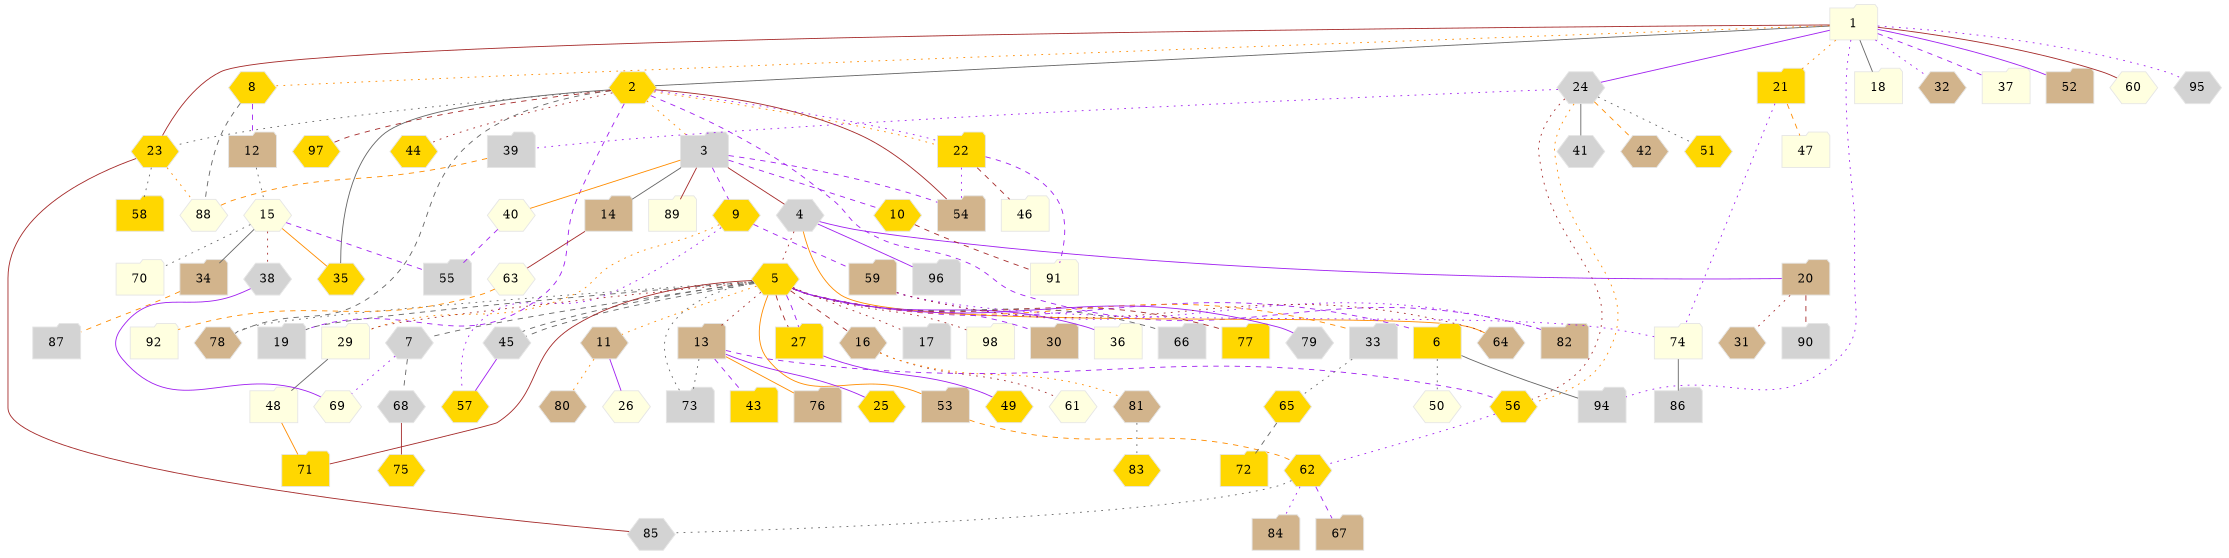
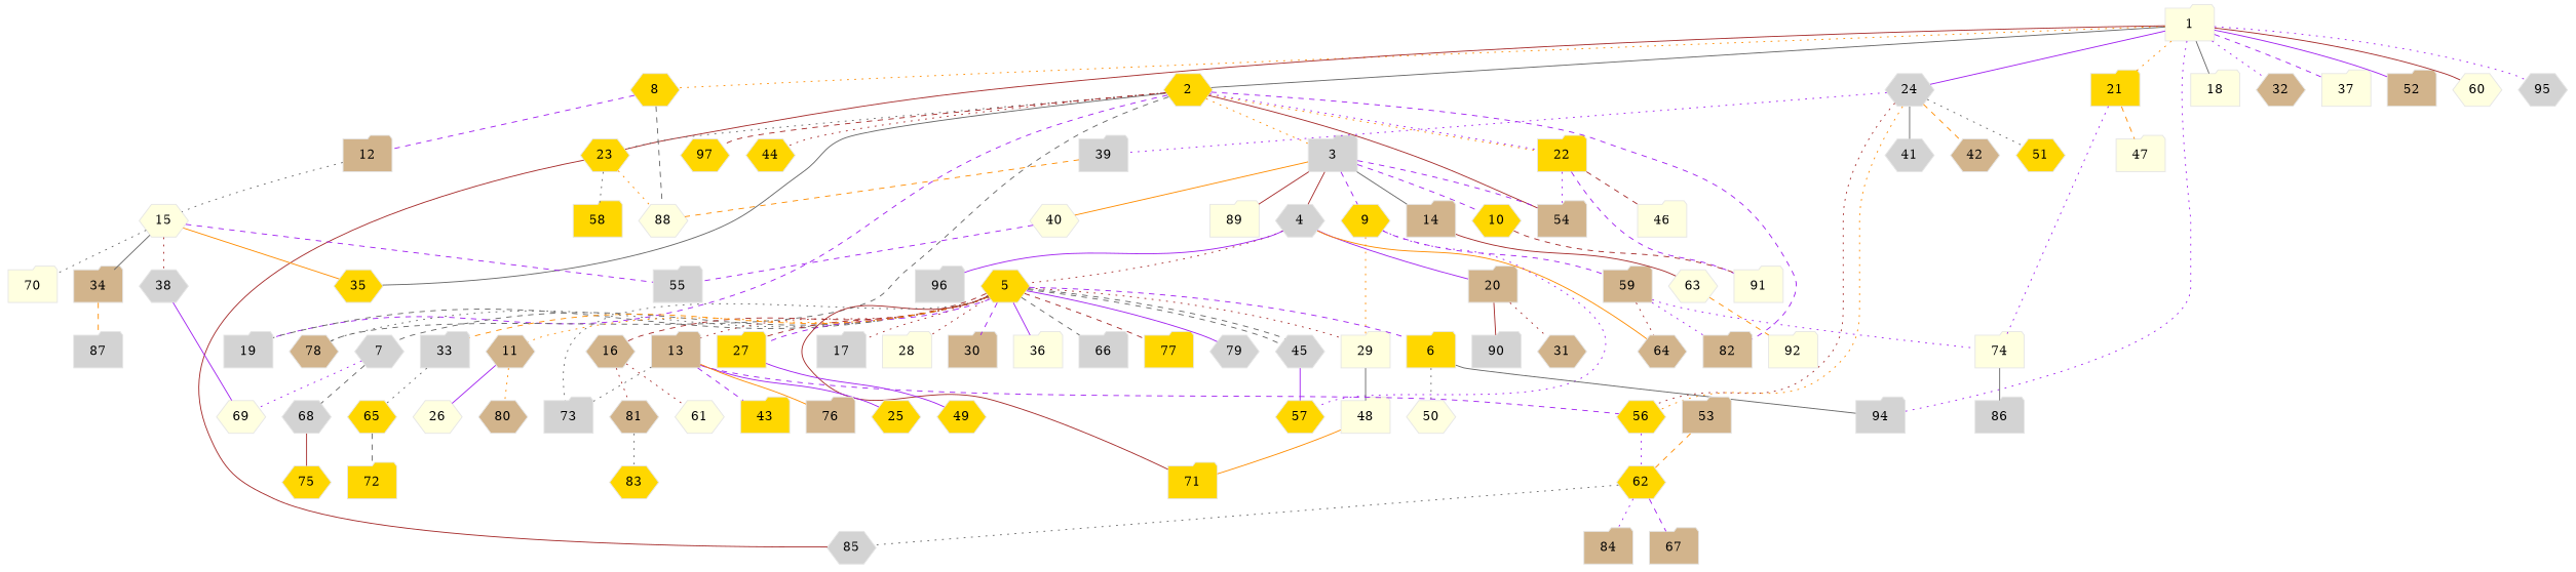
  graph {
    node [color=gray90 fillcolor=gold shape=folder style=filled]
    edge [color=purple style=dotted]
    1 [fillcolor=lightyellow]
    2 [shape=hexagon]
    8 [shape=hexagon]
    18 [fillcolor=lightyellow]
    21
    23 [shape=hexagon]
    24 [fillcolor=lightgrey shape=hexagon]
    32 [fillcolor=tan shape=hexagon]
    37 [fillcolor=lightyellow]
    52 [fillcolor=tan]
    60 [fillcolor=lightyellow shape=hexagon]
    94 [fillcolor=lightgrey]
    95 [fillcolor=lightgrey shape=hexagon]
    3 [fillcolor=lightgrey]
    19 [fillcolor=lightgrey]
    22
    35 [shape=hexagon]
    44 [shape=hexagon]
    54 [fillcolor=tan]
    78 [fillcolor=tan shape=hexagon]
    82 [fillcolor=tan]
    n22 [label=97 shape=hexagon]
    12 [fillcolor=tan]
    88 [fillcolor=lightyellow shape=hexagon]
    47 [fillcolor=lightyellow]
    74 [fillcolor=lightyellow]
    58
    85 [fillcolor=lightgrey shape=hexagon]
    56 [shape=hexagon]
    39 [fillcolor=lightgrey]
    41 [fillcolor=lightgrey shape=hexagon]
    42 [fillcolor=tan shape=hexagon]
    51 [shape=hexagon]
    4 [fillcolor=lightgrey shape=hexagon]
    9 [shape=hexagon]
    10 [shape=hexagon]
    14 [fillcolor=tan]
    40 [fillcolor=lightyellow shape=hexagon]
    89 [fillcolor=lightyellow]
    91 [fillcolor=lightyellow]
    46 [fillcolor=lightyellow]
    5 [shape=hexagon]
    20 [fillcolor=tan]
    64 [fillcolor=tan shape=hexagon]
    96 [fillcolor=lightgrey]
    29 [fillcolor=lightyellow]
    57 [shape=hexagon]
    59 [fillcolor=tan]
    63 [fillcolor=lightyellow shape=hexagon]
    55 [fillcolor=lightgrey]
    6
    7 [fillcolor=lightgrey shape=hexagon]
    11 [fillcolor=tan shape=hexagon]
    13 [fillcolor=tan]
    16 [fillcolor=tan shape=hexagon]
    17 [fillcolor=lightgrey]
    27
-   28 [fillcolor=lightyellow label=98]
+   28 [fillcolor=lightyellow]
    30 [fillcolor=tan]
    33 [fillcolor=lightgrey]
    36 [fillcolor=lightyellow]
    45 [fillcolor=lightgrey shape=hexagon]
    53 [fillcolor=tan]
    66 [fillcolor=lightgrey]
    71
    73 [fillcolor=lightgrey]
    77
    79 [fillcolor=lightgrey shape=hexagon]
    31 [fillcolor=tan shape=hexagon]
    90 [fillcolor=lightgrey]
    50 [fillcolor=lightyellow shape=hexagon]
    68 [fillcolor=lightgrey shape=hexagon]
    69 [fillcolor=lightyellow shape=hexagon]
    26 [fillcolor=lightyellow shape=hexagon]
    80 [fillcolor=tan shape=hexagon]
    25 [shape=hexagon]
    43
    76 [fillcolor=tan]
    61 [fillcolor=lightyellow shape=hexagon]
    81 [fillcolor=tan shape=hexagon]
    49 [shape=hexagon]
    48 [fillcolor=lightyellow]
    65 [shape=hexagon]
    62 [shape=hexagon]
    75 [shape=hexagon]
    15 [fillcolor=lightyellow shape=hexagon]
    34 [fillcolor=tan]
    38 [fillcolor=lightgrey shape=hexagon]
    70 [fillcolor=lightyellow]
    92 [fillcolor=lightyellow]
    87 [fillcolor=lightgrey]
    83 [shape=hexagon]
    86 [fillcolor=lightgrey]
    72
    67 [fillcolor=tan]
    84 [fillcolor=tan]
    1 -- 2 [color=gray40 style=solid]
    1 -- 8 [color=darkorange]
    1 -- 18 [color=gray40 style=solid]
    1 -- 21 [color=darkorange]
    1 -- 23 [color=brown style=solid]
    1 -- 24 [style=solid]
    1 -- 32
    1 -- 37 [style=dashed]
    1 -- 52 [style=solid]
    1 -- 60 [color=brown style=solid]
    1 -- 94
    1 -- 95
    2 -- 23 [color=gray40]
    2 -- 3 [color=darkorange]
    2 -- 19 [style=dashed]
    2 -- 22 [color=darkorange]
    2 -- 22
    2 -- 35 [color=gray40 style=solid]
    2 -- 44 [color=brown]
    2 -- 54 [color=brown style=solid]
    2 -- 78 [color=gray40 style=dashed]
    2 -- 82 [style=dashed]
    2 -- n22 [color=brown style=dashed]
    8 -- 12 [style=dashed]
    8 -- 88 [color=gray40 style=dashed]
    21 -- 47 [color=darkorange style=dashed]
    21 -- 74
    23 -- 88 [color=darkorange]
    23 -- 58 [color=gray40]
    23 -- 85 [color=brown style=solid]
    24 -- 56 [color=brown]
    24 -- 56 [color=darkorange]
    24 -- 39
    24 -- 41 [color=gray40 style=solid]
    24 -- 42 [color=darkorange style=dashed]
    24 -- 51 [color=gray40]
    3 -- 54 [style=dashed]
    3 -- 4 [color=brown style=solid]
    3 -- 9 [style=dashed]
    3 -- 10 [style=dashed]
    3 -- 14 [color=gray40 style=solid]
    3 -- 40 [color=darkorange style=solid]
    3 -- 89 [color=brown style=solid]
    22 -- 54
    22 -- 91 [style=dashed]
    22 -- 46 [color=brown style=dashed]
    12 -- 15 [color=gray40]
    74 -- 86 [color=gray40 style=solid]
    56 -- 62
    39 -- 88 [color=darkorange style=dashed]
    4 -- 5 [color=brown]
    4 -- 20 [style=solid]
    4 -- 64 [color=darkorange style=solid]
    4 -- 96 [style=solid]
    9 -- 29 [color=darkorange]
    9 -- 57
    9 -- 59 [style=dashed]
    10 -- 91 [color=brown style=dashed]
    14 -- 63 [color=brown style=solid]
    40 -- 55 [style=dashed]
    5 -- 19 [color=gray40 style=dashed]
    5 -- 78 [color=gray40]
    5 -- 29 [color=brown]
    5 -- 6 [style=dashed]
    5 -- 7 [color=gray40 style=dashed]
    5 -- 11 [color=darkorange]
    5 -- 13 [color=brown]
    5 -- 16 [color=brown style=dashed]
    5 -- 17 [color=brown]
    5 -- 27 [color=brown style=dashed]
    5 -- 27 [style=dashed]
    5 -- 28 [color=brown]
    5 -- 30 [style=dashed]
    5 -- 33 [color=darkorange style=dashed]
    5 -- 36 [style=solid]
    5 -- 45 [color=gray40 style=dashed]
    5 -- 45 [color=gray40 style=dashed]
-   5 -- 53 [color=darkorange style=solid]
    5 -- 66 [color=gray40 style=dashed]
    5 -- 71 [color=brown style=solid]
    5 -- 73 [color=gray40]
    5 -- 77 [color=brown style=dashed]
    5 -- 79 [style=solid]
    20 -- 31 [color=brown]
-   20 -- 90 [color=brown style=dashed]
+   20 -- 90 [color=brown style=solid]
    29 -- 48 [color=gray40 style=solid]
    59 -- 82
    59 -- 74
    59 -- 64 [color=brown]
    63 -- 92 [color=darkorange style=dashed]
    6 -- 94 [color=gray40 style=solid]
    6 -- 50 [color=gray40]
    7 -- 68 [color=gray40 style=dashed]
    7 -- 69
    11 -- 26 [style=solid]
    11 -- 80 [color=darkorange]
    13 -- 56 [style=dashed]
    13 -- 73 [color=gray40]
    13 -- 25 [style=solid]
    13 -- 43 [style=dashed]
    13 -- 76 [color=darkorange style=solid]
    16 -- 61 [color=brown]
-   16 -- 81 [color=darkorange]
+   16 -- 81 [color=brown]
    27 -- 49 [style=solid]
    33 -- 65 [color=gray40]
    45 -- 57 [style=solid]
    53 -- 62 [color=darkorange style=dashed]
    68 -- 75 [color=brown style=solid]
    81 -- 83 [color=gray40]
    48 -- 71 [color=darkorange style=solid]
    65 -- 72 [color=gray40 style=dashed]
    62 -- 85 [color=gray40]
    62 -- 67 [style=dashed]
    62 -- 84
    15 -- 35 [color=darkorange style=solid]
    15 -- 55 [style=dashed]
    15 -- 34 [color=gray40 style=solid]
    15 -- 38 [color=brown]
    15 -- 70 [color=gray40]
    34 -- 87 [color=darkorange style=dashed]
    38 -- 69 [style=solid]
  }
